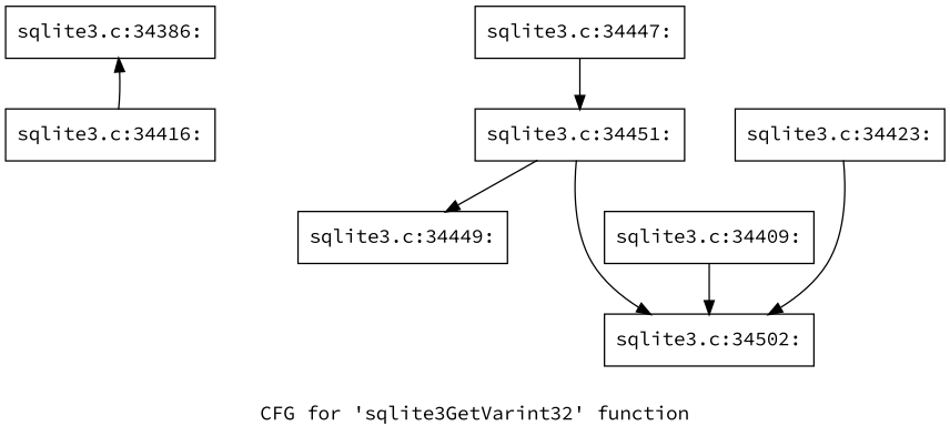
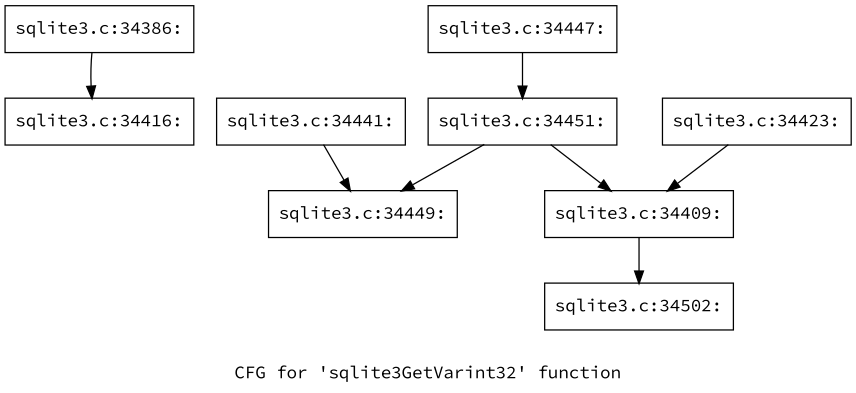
  digraph {
    fontname="Source Code Pro"
    label="CFG for 'sqlite3GetVarint32' function"
    node [fontname="Source Code Pro" shape=record]
    edge [fontname="Source Code Pro"]
    n1 [label="{sqlite3.c:34386:}"]
    n2 [label="{sqlite3.c:34416:}"]
    n3 [label="{sqlite3.c:34409:}"]
    n4 [label="{sqlite3.c:34502:}"]
+   n5 [label="{sqlite3.c:34441:}"]
    n6 [label="{sqlite3.c:34449:}"]
    n7 [label="{sqlite3.c:34423:}"]
    n8 [label="{sqlite3.c:34447:}"]
    n9 [label="{sqlite3.c:34451:}"]
-   n2 -> n1
+   n1 -> n2
    n3 -> n4
-   n7 -> n4
+   n5 -> n6
+   n7 -> n3
    n8 -> n9
-   n9 -> n4
+   n9 -> n3
    n9 -> n6
  }
